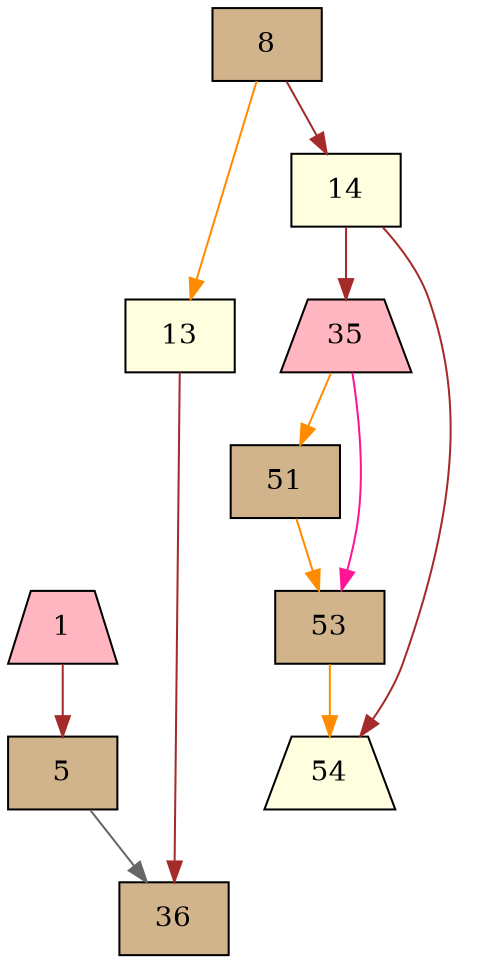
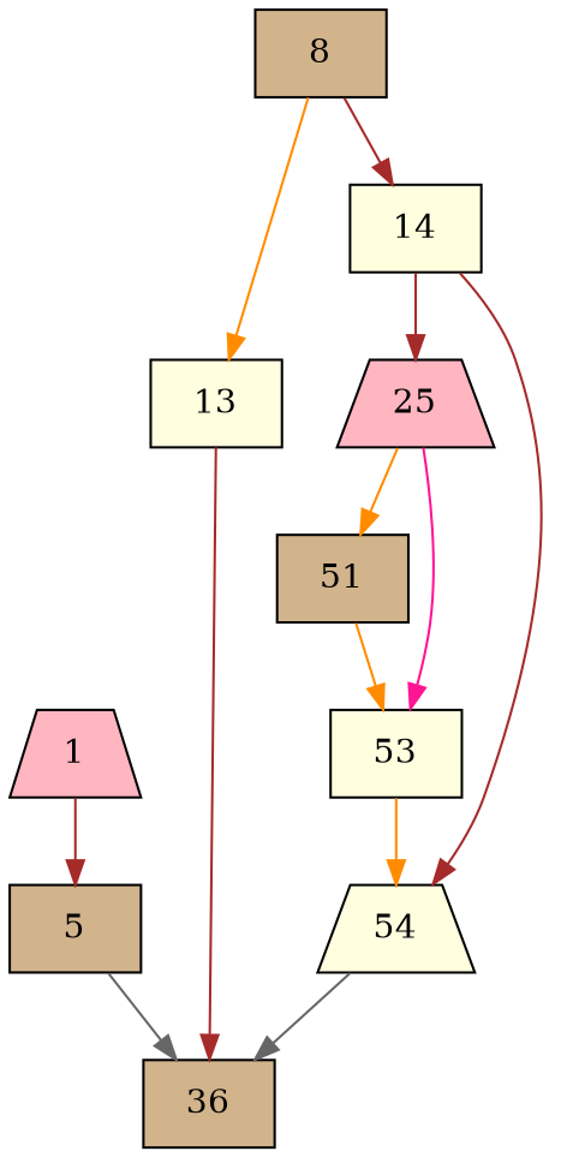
  strict digraph {
    node [fillcolor=tan shape=box style=filled]
    edge [color=brown]
    1 [entry=true fillcolor=lightpink shape=trapezium]
    n2 [label=5]
    n3 [label=36]
    13 [fillcolor=lightyellow]
    8
    14 [fillcolor=lightyellow]
-   35 [fillcolor=lightpink shape=trapezium]
+   35 [fillcolor=lightpink shape=trapezium label=25]
    54 [fillcolor=lightyellow shape=trapezium]
    51
-   53
+   53 [fillcolor=lightyellow]
    1 -> n2 [cond=true]
    n2 -> n3 [color=gray40]
    13 -> n3
    8 -> 13 [color=darkorange cond=true]
    8 -> 14 [cond=false]
    14 -> 35 [cond=true]
    14 -> 54 [cond=false]
    35 -> 51 [color=darkorange cond=true]
    35 -> 53 [color=deeppink cond=false]
+   54 -> n3 [color=gray40]
    51 -> 53 [color=darkorange]
    53 -> 54 [color=darkorange]
  }
